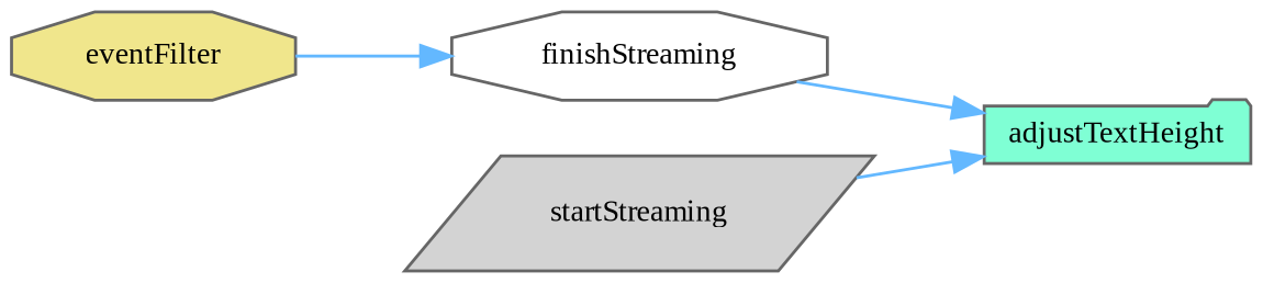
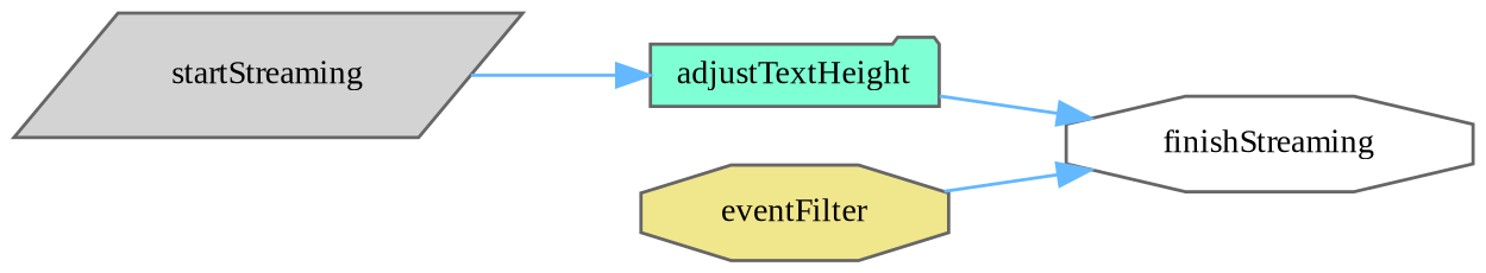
  digraph {
    fontname="Liberation Serif"
    rankdir=RL
    node [color=grey40 fontname="Liberation Serif" fontsize=10 shape=octagon style=filled]
    edge [color=steelblue1 dir=back fontname="Liberation Serif" fontsize=10 labelfontname=Helvetica labelfontsize=10 style=solid]
    n1 [color=gray40 fillcolor=aquamarine fontcolor=black height=0.2 label=adjustTextHeight shape=folder width=0.4]
    n2 [fillcolor=white height=0.2 label=finishStreaming width=0.4]
    n3 [fillcolor=lightgrey height=0.2 label=startStreaming shape=parallelogram width=0.4]
    n4 [fillcolor=khaki height=0.2 label=eventFilter width=0.4]
-   n1 -> n2
+   n2 -> n1
    n1 -> n3
    n2 -> n4
  }
